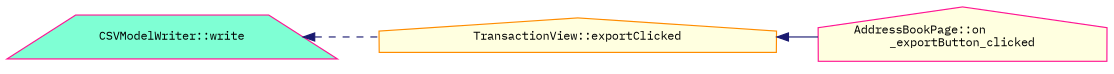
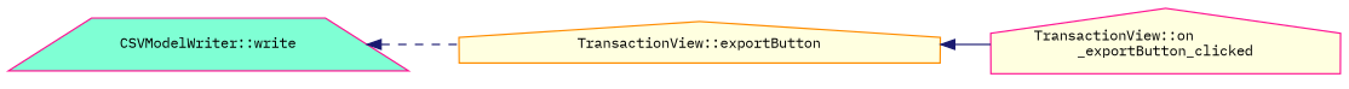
  digraph {
    fontname="IBM Plex Mono"
    rankdir=LR
    node [color=deeppink fillcolor=lightyellow fontname="IBM Plex Mono" fontsize=10 shape=house style=filled]
    edge [color=midnightblue dir=back fontname="IBM Plex Mono" fontsize=10 labelfontname=Helvetica labelfontsize=10]
    n1 [fillcolor=aquamarine fontcolor=black height=0.2 label="CSVModelWriter::write" shape=trapezium width=0.4]
-   n2 [color=darkorange height=0.2 label="TransactionView::exportClicked" width=0.4]
-   n3 [height=0.2 label="AddressBookPage::on\l_exportButton_clicked" width=0.4]
+   n2 [color=darkorange height=0.2 label="TransactionView::exportButton" width=0.4]
+   n3 [height=0.2 label="TransactionView::on\l_exportButton_clicked" width=0.4]
    n1 -> n2 [style=dashed]
    n2 -> n3 [style=solid]
  }
